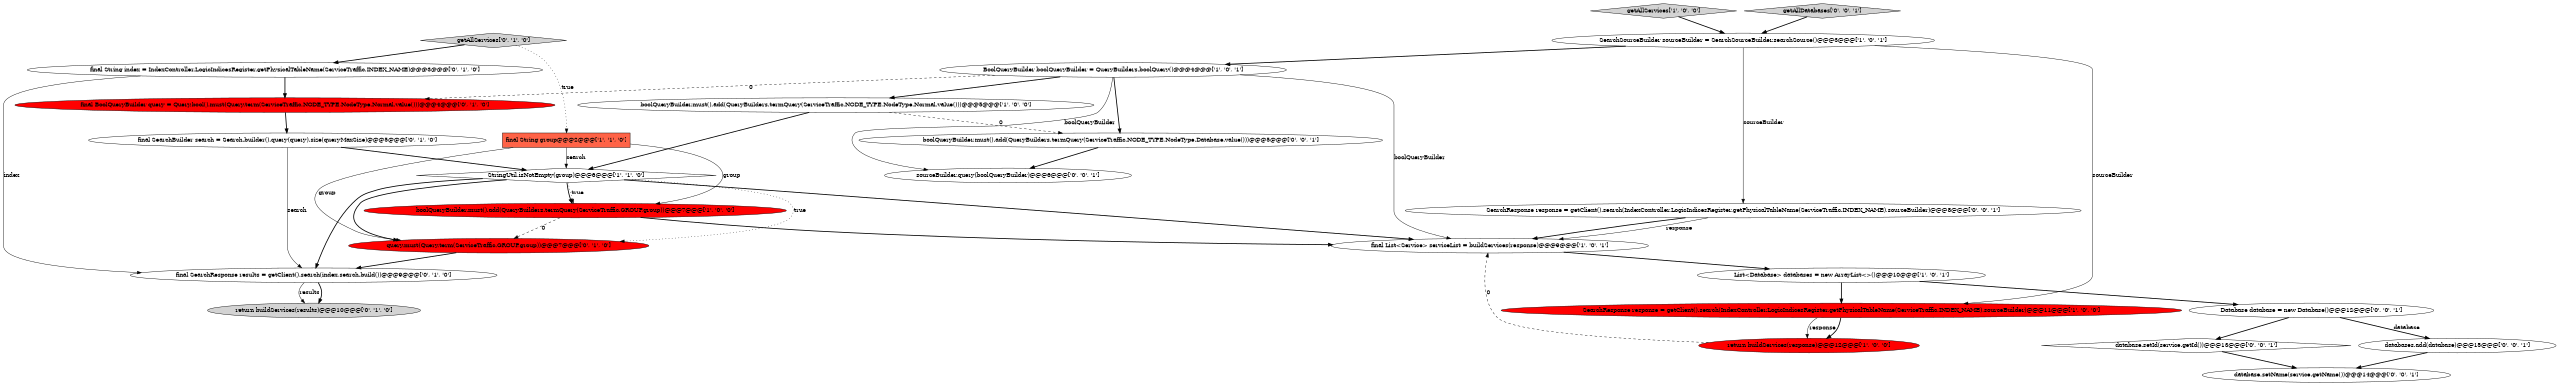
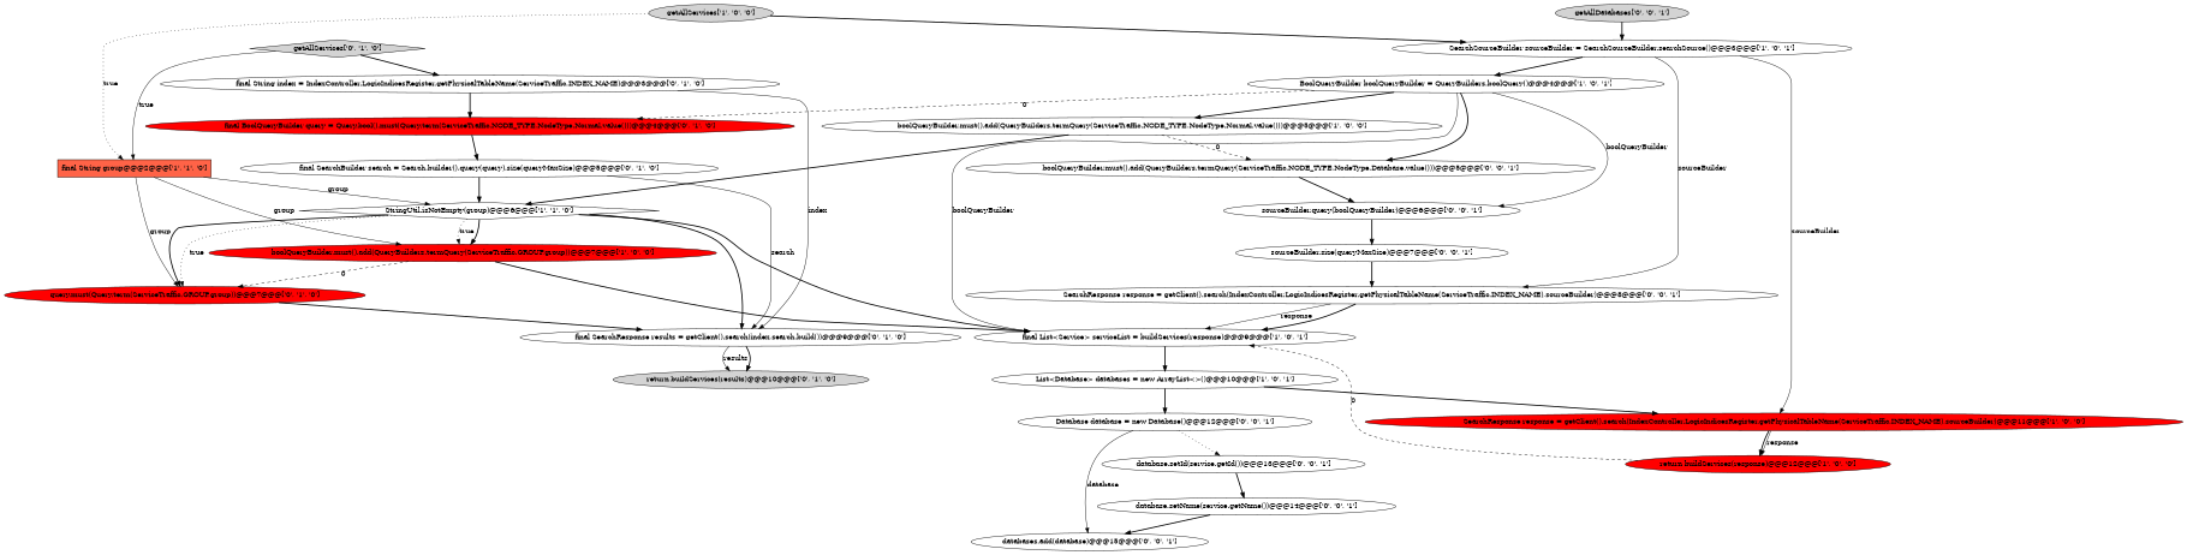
  digraph {
    node [fillcolor=white shape=ellipse style=filled]
    edge [style=bold]
    n1 [label="final List<Service> serviceList = buildServices(response)@@@9@@@['1', '0', '1']"]
    n2 [label="List<Database> databases = new ArrayList<>()@@@10@@@['1', '0', '1']"]
    n3 [fillcolor=red label="SearchResponse response = getClient().search(IndexController.LogicIndicesRegister.getPhysicalTableName(ServiceTraffic.INDEX_NAME),sourceBuilder)@@@11@@@['1', '0', '0']"]
    n4 [label="Database database = new Database()@@@12@@@['0', '0', '1']"]
    n5 [label="SearchResponse response = getClient().search(IndexController.LogicIndicesRegister.getPhysicalTableName(ServiceTraffic.INDEX_NAME),sourceBuilder)@@@8@@@['0', '0', '1']"]
    n6 [label="BoolQueryBuilder boolQueryBuilder = QueryBuilders.boolQuery()@@@4@@@['1', '0', '1']"]
    n7 [fillcolor=red label="final BoolQueryBuilder query = Query.bool().must(Query.term(ServiceTraffic.NODE_TYPE,NodeType.Normal.value()))@@@4@@@['0', '1', '0']"]
    n8 [label="boolQueryBuilder.must().add(QueryBuilders.termQuery(ServiceTraffic.NODE_TYPE,NodeType.Normal.value()))@@@5@@@['1', '0', '0']"]
    n9 [label="boolQueryBuilder.must().add(QueryBuilders.termQuery(ServiceTraffic.NODE_TYPE,NodeType.Database.value()))@@@5@@@['0', '0', '1']"]
    n10 [label="sourceBuilder.query(boolQueryBuilder)@@@6@@@['0', '0', '1']"]
    n11 [label="final SearchBuilder search = Search.builder().query(query).size(queryMaxSize)@@@5@@@['0', '1', '0']"]
    n12 [label="StringUtil.isNotEmpty(group)@@@6@@@['1', '1', '0']" shape=diamond]
+   n13 [label="sourceBuilder.size(queryMaxSize)@@@7@@@['0', '0', '1']"]
    n14 [fillcolor=lightgray label="getAllServices['0', '1', '0']" shape=diamond]
    n15 [label="final String index = IndexController.LogicIndicesRegister.getPhysicalTableName(ServiceTraffic.INDEX_NAME)@@@3@@@['0', '1', '0']"]
    n16 [fillcolor=tomato label="final String group@@@2@@@['1', '1', '0']" shape=box]
    n17 [label="final SearchResponse results = getClient().search(index,search.build())@@@9@@@['0', '1', '0']"]
    n18 [fillcolor=red label="boolQueryBuilder.must().add(QueryBuilders.termQuery(ServiceTraffic.GROUP,group))@@@7@@@['1', '0', '0']"]
    n19 [fillcolor=red label="query.must(Query.term(ServiceTraffic.GROUP,group))@@@7@@@['0', '1', '0']"]
    n20 [fillcolor=lightgray label="return buildServices(results)@@@10@@@['0', '1', '0']"]
    n21 [label="SearchSourceBuilder sourceBuilder = SearchSourceBuilder.searchSource()@@@3@@@['1', '0', '1']"]
    n22 [fillcolor=red label="return buildServices(response)@@@12@@@['1', '0', '0']"]
-   n23 [fillcolor=lightgray label="getAllServices['1', '0', '0']" shape=diamond]
+   n23 [fillcolor=lightgray label="getAllServices['1', '0', '0']"]
    n24 [label="databases.add(database)@@@15@@@['0', '0', '1']"]
-   n25 [label="database.setId(service.getId())@@@13@@@['0', '0', '1']" shape=diamond]
+   n25 [label="database.setId(service.getId())@@@13@@@['0', '0', '1']"]
    n26 [label="database.setName(service.getName())@@@14@@@['0', '0', '1']"]
-   n27 [fillcolor=lightgray label="getAllDatabases['0', '0', '1']" shape=diamond]
+   n27 [fillcolor=lightgray label="getAllDatabases['0', '0', '1']"]
    n1 -> n2
    n2 -> n3
    n2 -> n4
    n3 -> n22 [label=response style=solid]
    n3 -> n22
-   n4 -> n24 [label=database]
-   n4 -> n25
+   n4 -> n24 [label=database style=solid]
+   n4 -> n25 [style=dotted]
    n5 -> n1 [label=response style=solid]
    n5 -> n1
    n6 -> n1 [label=boolQueryBuilder style=solid]
    n6 -> n7 [label=0 style=dashed]
    n6 -> n8
    n6 -> n9
    n6 -> n10 [label=boolQueryBuilder style=solid]
    n7 -> n11
    n8 -> n9 [label=0 style=dashed]
    n8 -> n12
    n9 -> n10
+   n10 -> n13
    n11 -> n12
    n11 -> n17 [label=search style=solid]
    n12 -> n1
    n12 -> n17
    n12 -> n18
    n12 -> n18 [label=true style=dotted]
    n12 -> n19
    n12 -> n19 [label=true style=dotted]
+   n13 -> n5
    n14 -> n15
-   n14 -> n16 [label=true style=dotted]
+   n14 -> n16 [label=true style=solid]
    n15 -> n7
    n15 -> n17 [label=index style=solid]
-   n16 -> n12 [label=search style=solid]
+   n16 -> n12 [label=group style=solid]
    n16 -> n18 [label=group style=solid]
    n16 -> n19 [label=group style=solid]
    n17 -> n20
    n17 -> n20 [label=results style=solid]
    n18 -> n1
    n18 -> n19 [label=0 style=dashed]
    n19 -> n17
    n21 -> n3 [label=sourceBuilder style=solid]
    n21 -> n5 [label=sourceBuilder style=solid]
    n21 -> n6
    n22 -> n1 [label=0 style=dashed]
+   n23 -> n16 [label=true style=dotted]
    n23 -> n21
    n25 -> n26
-   n24 -> n26
+   n26 -> n24
    n27 -> n21
  }
